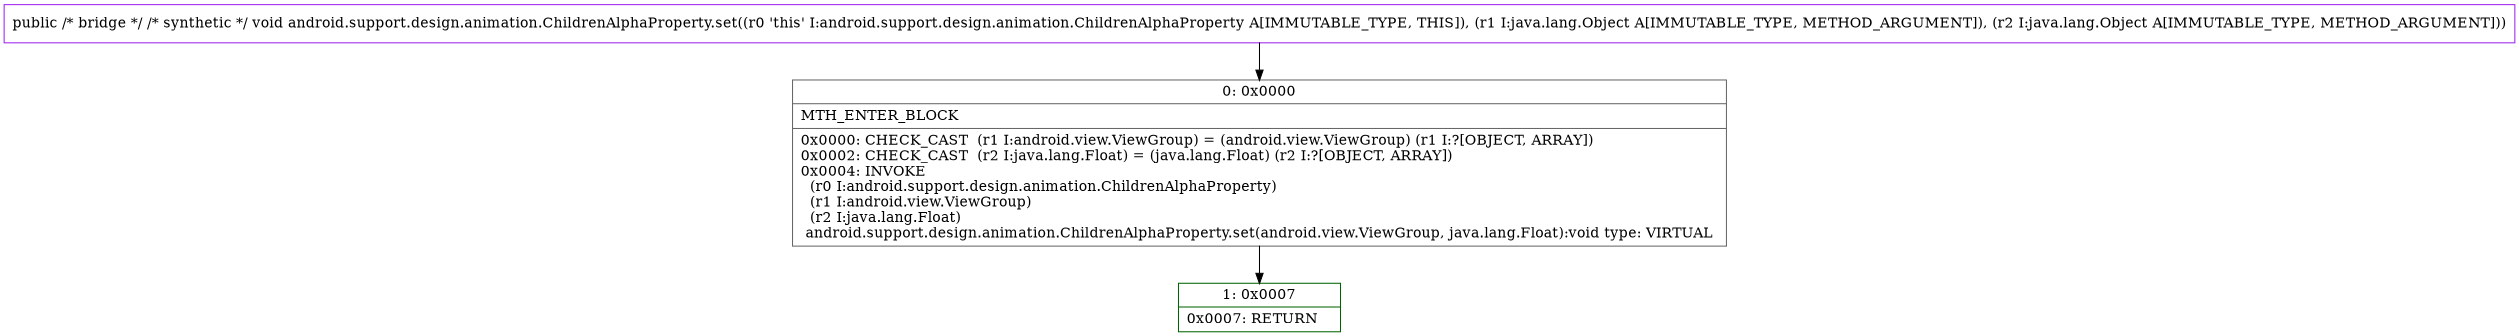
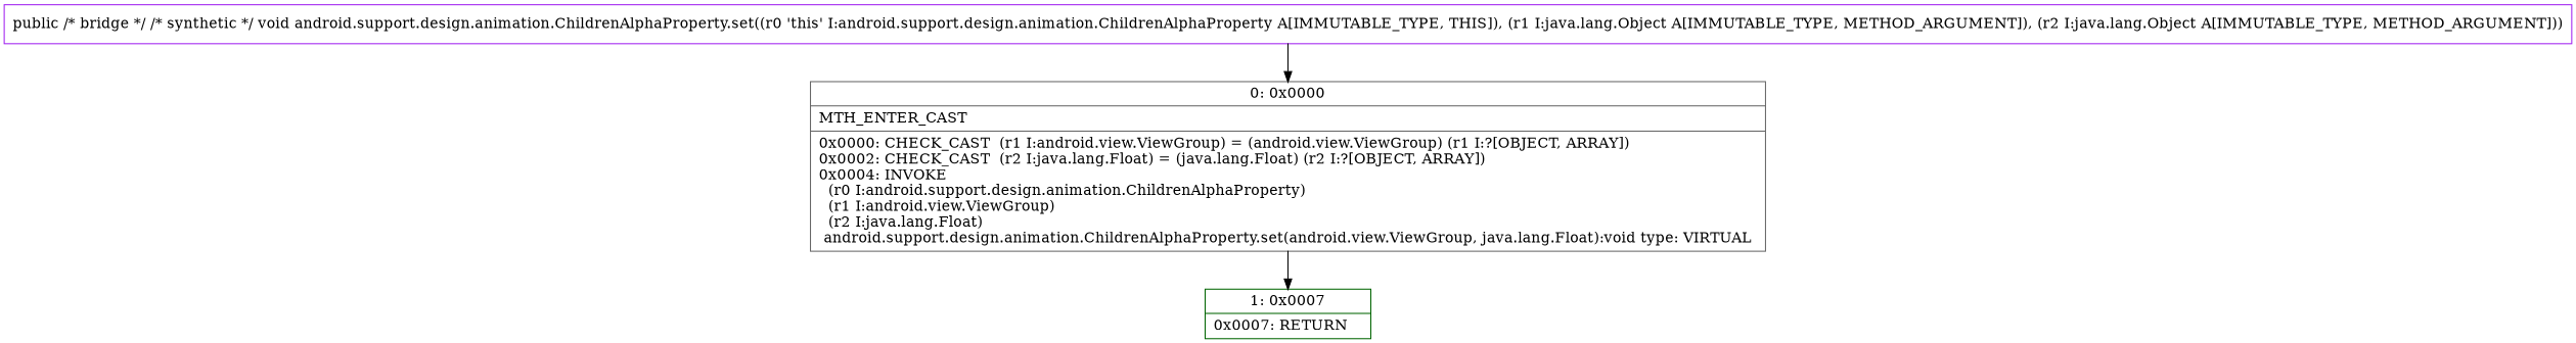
  digraph {
    node [shape=record]
-   n1 [label="{0\:\ 0x0000|MTH_ENTER_BLOCK\l|0x0000: CHECK_CAST  (r1 I:android.view.ViewGroup) = (android.view.ViewGroup) (r1 I:?[OBJECT, ARRAY]) \l0x0002: CHECK_CAST  (r2 I:java.lang.Float) = (java.lang.Float) (r2 I:?[OBJECT, ARRAY]) \l0x0004: INVOKE  \l  (r0 I:android.support.design.animation.ChildrenAlphaProperty)\l  (r1 I:android.view.ViewGroup)\l  (r2 I:java.lang.Float)\l android.support.design.animation.ChildrenAlphaProperty.set(android.view.ViewGroup, java.lang.Float):void type: VIRTUAL \l}" color=gray40]
+   n1 [label="{0\:\ 0x0000|MTH_ENTER_CAST\l|0x0000: CHECK_CAST  (r1 I:android.view.ViewGroup) = (android.view.ViewGroup) (r1 I:?[OBJECT, ARRAY]) \l0x0002: CHECK_CAST  (r2 I:java.lang.Float) = (java.lang.Float) (r2 I:?[OBJECT, ARRAY]) \l0x0004: INVOKE  \l  (r0 I:android.support.design.animation.ChildrenAlphaProperty)\l  (r1 I:android.view.ViewGroup)\l  (r2 I:java.lang.Float)\l android.support.design.animation.ChildrenAlphaProperty.set(android.view.ViewGroup, java.lang.Float):void type: VIRTUAL \l}" color=gray40]
    n2 [label="{1\:\ 0x0007|0x0007: RETURN   \l}" color=darkgreen]
    n3 [label="{public \/* bridge *\/ \/* synthetic *\/ void android.support.design.animation.ChildrenAlphaProperty.set((r0 'this' I:android.support.design.animation.ChildrenAlphaProperty A[IMMUTABLE_TYPE, THIS]), (r1 I:java.lang.Object A[IMMUTABLE_TYPE, METHOD_ARGUMENT]), (r2 I:java.lang.Object A[IMMUTABLE_TYPE, METHOD_ARGUMENT])) }" color=purple]
    n1 -> n2
    n3 -> n1
  }
